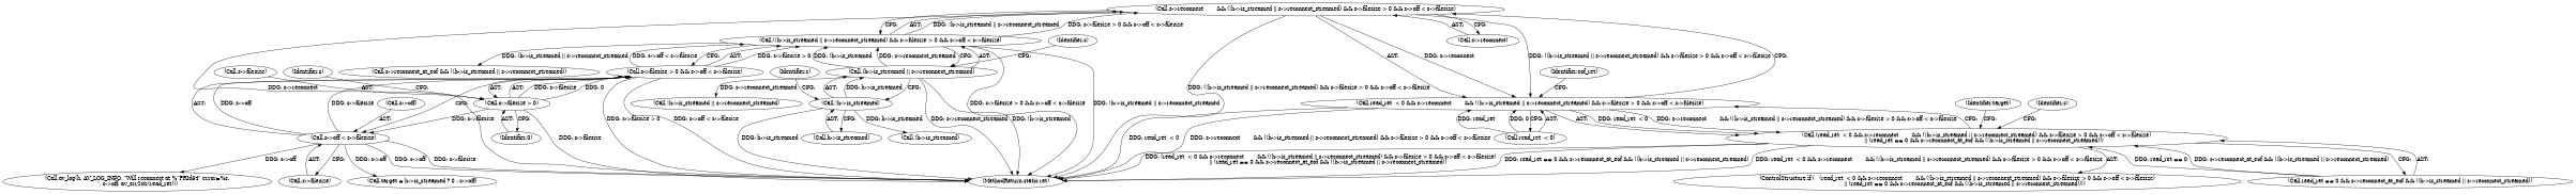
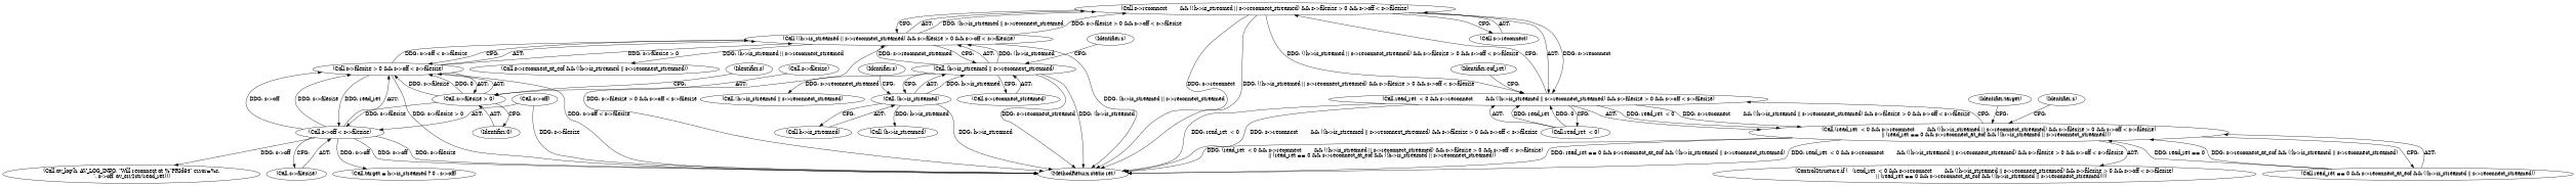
  digraph {
    n1 [label="(Call,s->reconnect        && (!h->is_streamed || s->reconnect_streamed) && s->filesize > 0 && s->off < s->filesize)"]
    n2 [label="(Call,(!h->is_streamed || s->reconnect_streamed) && s->filesize > 0 && s->off < s->filesize)"]
    n3 [label="(Call,read_ret  < 0 && s->reconnect        && (!h->is_streamed || s->reconnect_streamed) && s->filesize > 0 && s->off < s->filesize)"]
    n4 [label="(MethodReturn,static ret)"]
    n5 [label="(Call,s->reconnect)"]
    n6 [label="(Call,!h->is_streamed || s->reconnect_streamed)"]
    n7 [label="(Call,s->filesize > 0 && s->off < s->filesize)"]
    n8 [label="(Call,s->reconnect_at_eof && (!h->is_streamed || s->reconnect_streamed))"]
    n9 [label="(Call,(read_ret  < 0 && s->reconnect        && (!h->is_streamed || s->reconnect_streamed) && s->filesize > 0 && s->off < s->filesize)\n         || (read_ret == 0 && s->reconnect_at_eof && (!h->is_streamed || s->reconnect_streamed)))"]
    n10 [label="(Call,read_ret  < 0)"]
    n11 [label="(Call,!h->is_streamed)"]
+   n12 [label="(Call,s->reconnect_streamed)"]
    n13 [label="(Call,!h->is_streamed || s->reconnect_streamed)"]
    n14 [label="(Call,s->filesize > 0)"]
    n15 [label="(Call,s->off < s->filesize)"]
    n16 [label="(Call,h->is_streamed)"]
    n17 [label="(Call,!h->is_streamed)"]
    n18 [label="(Identifier,0)"]
    n19 [label="(Call,target = h->is_streamed ? 0 : s->off)"]
    n20 [label="(Call,av_log(h, AV_LOG_INFO, \"Will reconnect at %\"PRId64\" error=%s.\n\", s->off, av_err2str(read_ret)))"]
    n21 [label="(Call,s->filesize)"]
    n22 [label="(ControlStructure,if (   (read_ret  < 0 && s->reconnect        && (!h->is_streamed || s->reconnect_streamed) && s->filesize > 0 && s->off < s->filesize)\n         || (read_ret == 0 && s->reconnect_at_eof && (!h->is_streamed || s->reconnect_streamed))))"]
    n23 [label="(Call,read_ret == 0 && s->reconnect_at_eof && (!h->is_streamed || s->reconnect_streamed))"]
    n24 [label="(Call,s->filesize)"]
    n25 [label="(Identifier,s)"]
    n26 [label="(Identifier,target)"]
    n27 [label="(Identifier,s)"]
    n28 [label="(Identifier,s)"]
    n29 [label="(Call,s->off)"]
    n30 [label="(Identifier,eof_ret)"]
    n31 [label="(Identifier,s)"]
    n1 -> n2 [label="CFG: "]
    n1 -> n3 [label="AST: "]
    n1 -> n3 [label="DDG: s->reconnect"]
    n1 -> n3 [label="DDG: (!h->is_streamed || s->reconnect_streamed) && s->filesize > 0 && s->off < s->filesize"]
    n1 -> n4 [label="DDG: s->reconnect"]
    n1 -> n4 [label="DDG: (!h->is_streamed || s->reconnect_streamed) && s->filesize > 0 && s->off < s->filesize"]
    n1 -> n5 [label="CFG: "]
    n2 -> n1 [label="AST: "]
    n2 -> n1 [label="DDG: !h->is_streamed || s->reconnect_streamed"]
    n2 -> n1 [label="DDG: s->filesize > 0 && s->off < s->filesize"]
    n2 -> n4 [label="DDG: s->filesize > 0 && s->off < s->filesize"]
    n2 -> n4 [label="DDG: !h->is_streamed || s->reconnect_streamed"]
    n2 -> n6 [label="CFG: "]
    n2 -> n7 [label="CFG: "]
    n2 -> n8 [label="DDG: !h->is_streamed || s->reconnect_streamed"]
    n3 -> n1 [label="CFG: "]
    n3 -> n4 [label="DDG: read_ret  < 0"]
    n3 -> n4 [label="DDG: s->reconnect        && (!h->is_streamed || s->reconnect_streamed) && s->filesize > 0 && s->off < s->filesize"]
    n3 -> n9 [label="AST: "]
    n3 -> n9 [label="DDG: read_ret  < 0"]
    n3 -> n9 [label="DDG: s->reconnect        && (!h->is_streamed || s->reconnect_streamed) && s->filesize > 0 && s->off < s->filesize"]
    n3 -> n10 [label="CFG: "]
    n5 -> n1 [label="AST: "]
    n6 -> n2 [label="AST: "]
    n6 -> n2 [label="DDG: !h->is_streamed"]
    n6 -> n2 [label="DDG: s->reconnect_streamed"]
    n6 -> n4 [label="DDG: s->reconnect_streamed"]
    n6 -> n4 [label="DDG: !h->is_streamed"]
    n6 -> n11 [label="CFG: "]
+   n6 -> n12 [label="CFG: "]
    n6 -> n13 [label="DDG: s->reconnect_streamed"]
    n7 -> n2 [label="AST: "]
    n7 -> n2 [label="DDG: s->filesize > 0"]
    n7 -> n2 [label="DDG: s->off < s->filesize"]
    n7 -> n4 [label="DDG: s->filesize > 0"]
    n7 -> n4 [label="DDG: s->off < s->filesize"]
    n7 -> n14 [label="AST: "]
-   n7 -> n15 [label="CFG: "]
+   n7 -> n15 [label="DDG: read_ret"]
    n9 -> n3 [label="CFG: "]
    n9 -> n4 [label="DDG: (read_ret  < 0 && s->reconnect        && (!h->is_streamed || s->reconnect_streamed) && s->filesize > 0 && s->off < s->filesize)\n         || (read_ret == 0 && s->reconnect_at_eof && (!h->is_streamed || s->reconnect_streamed))"]
    n9 -> n4 [label="DDG: read_ret == 0 && s->reconnect_at_eof && (!h->is_streamed || s->reconnect_streamed)"]
    n9 -> n4 [label="DDG: read_ret  < 0 && s->reconnect        && (!h->is_streamed || s->reconnect_streamed) && s->filesize > 0 && s->off < s->filesize"]
    n9 -> n22 [label="AST: "]
    n9 -> n23 [label="CFG: "]
    n10 -> n3 [label="AST: "]
    n10 -> n3 [label="DDG: read_ret"]
    n10 -> n3 [label="DDG: 0"]
    n11 -> n4 [label="DDG: h->is_streamed"]
    n11 -> n6 [label="AST: "]
    n11 -> n6 [label="DDG: h->is_streamed"]
    n11 -> n16 [label="CFG: "]
    n11 -> n17 [label="DDG: h->is_streamed"]
-   n14 -> n4 [label="DDG: s->filesize"]
+   n12 -> n6 [label="AST: "]
+   n29 -> n4 [label="DDG: s->filesize"]
    n14 -> n7 [label="AST: "]
    n14 -> n7 [label="DDG: s->filesize"]
    n14 -> n7 [label="DDG: 0"]
    n14 -> n15 [label="DDG: s->filesize"]
    n14 -> n18 [label="CFG: "]
    n15 -> n4 [label="DDG: s->off"]
    n15 -> n4 [label="DDG: s->filesize"]
    n15 -> n7 [label="AST: "]
    n15 -> n7 [label="DDG: s->off"]
    n15 -> n7 [label="DDG: s->filesize"]
    n15 -> n19 [label="DDG: s->off"]
    n15 -> n20 [label="DDG: s->off"]
    n15 -> n21 [label="CFG: "]
    n16 -> n11 [label="AST: "]
    n18 -> n14 [label="AST: "]
    n21 -> n15 [label="AST: "]
    n23 -> n9 [label="AST: "]
    n23 -> n9 [label="DDG: read_ret == 0"]
    n23 -> n9 [label="DDG: s->reconnect_at_eof && (!h->is_streamed || s->reconnect_streamed)"]
    n24 -> n14 [label="AST: "]
    n25 -> n6 [label="CFG: "]
    n26 -> n9 [label="CFG: "]
    n27 -> n11 [label="CFG: "]
    n28 -> n9 [label="CFG: "]
    n29 -> n15 [label="AST: "]
    n30 -> n3 [label="CFG: "]
    n31 -> n14 [label="CFG: "]
  }
